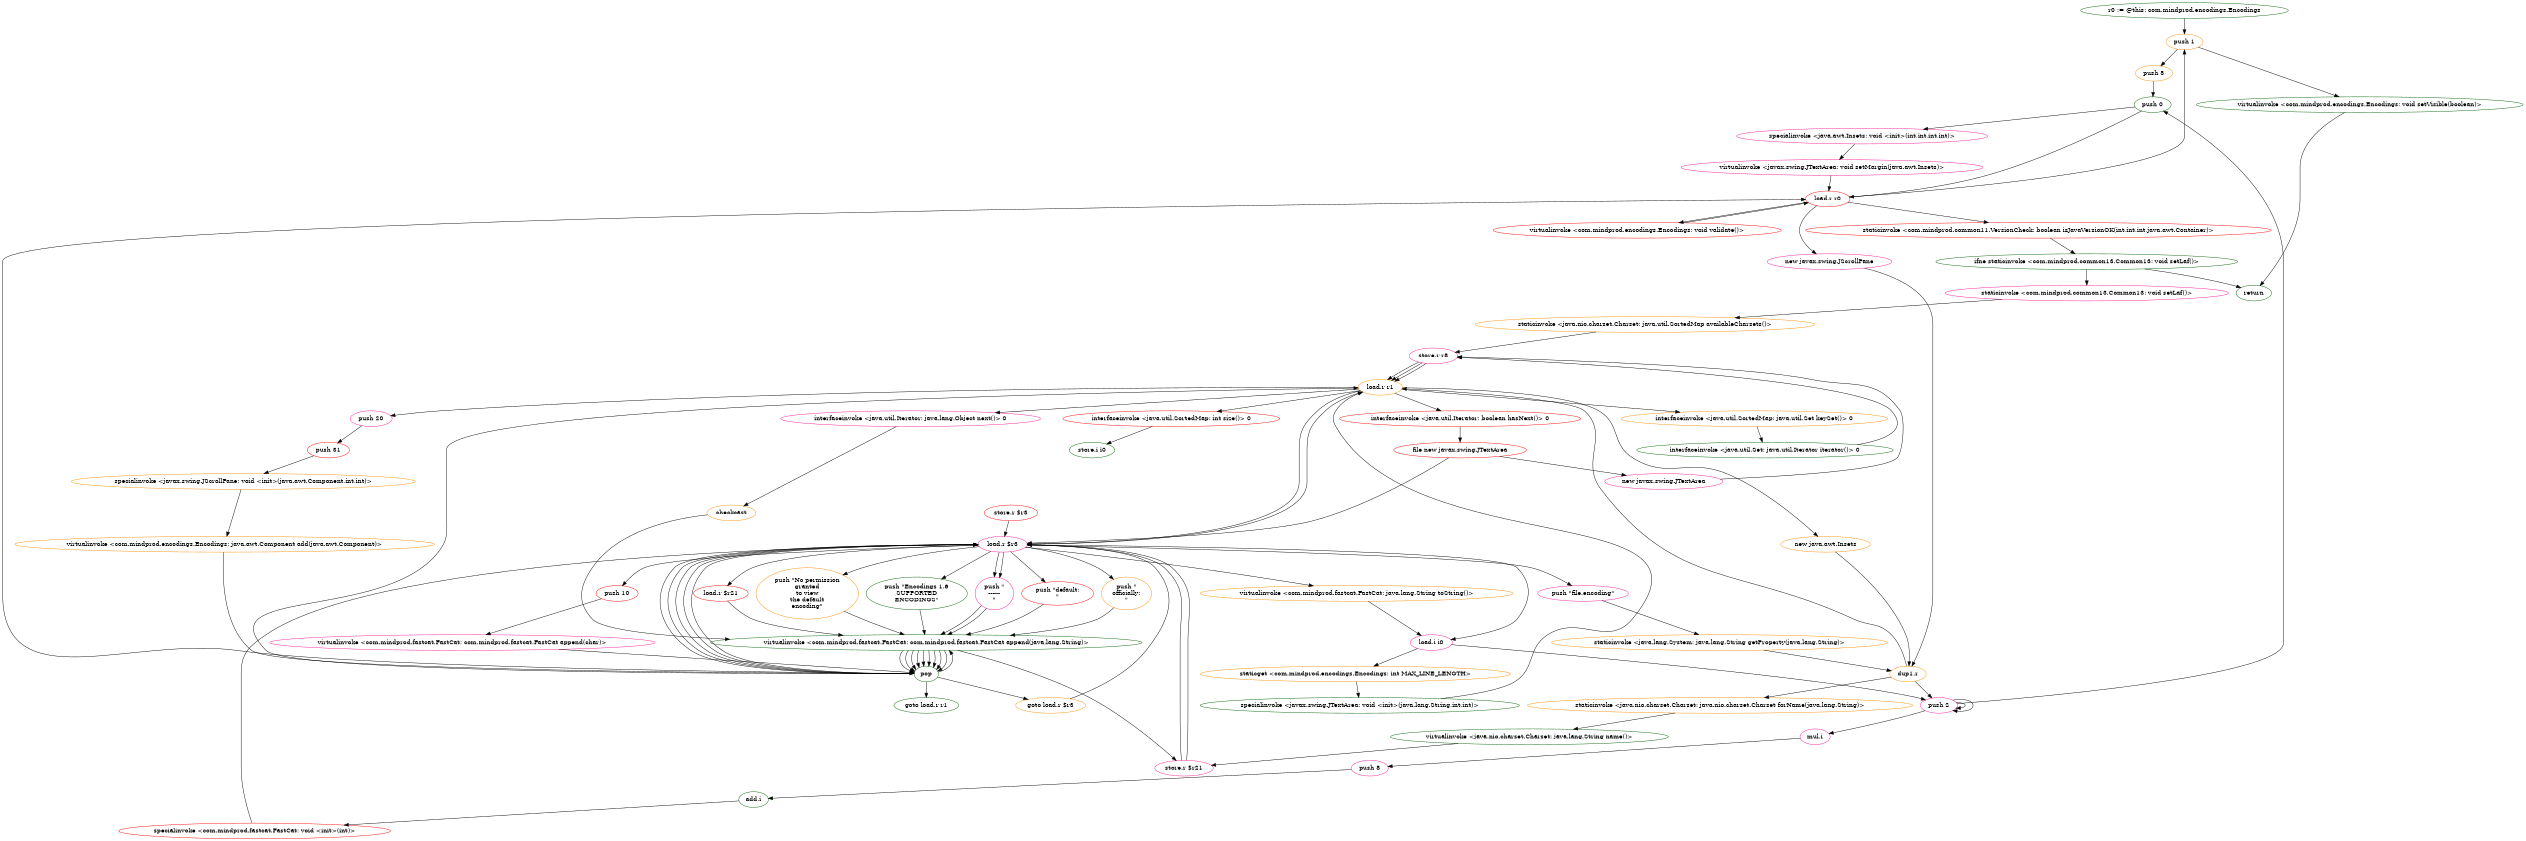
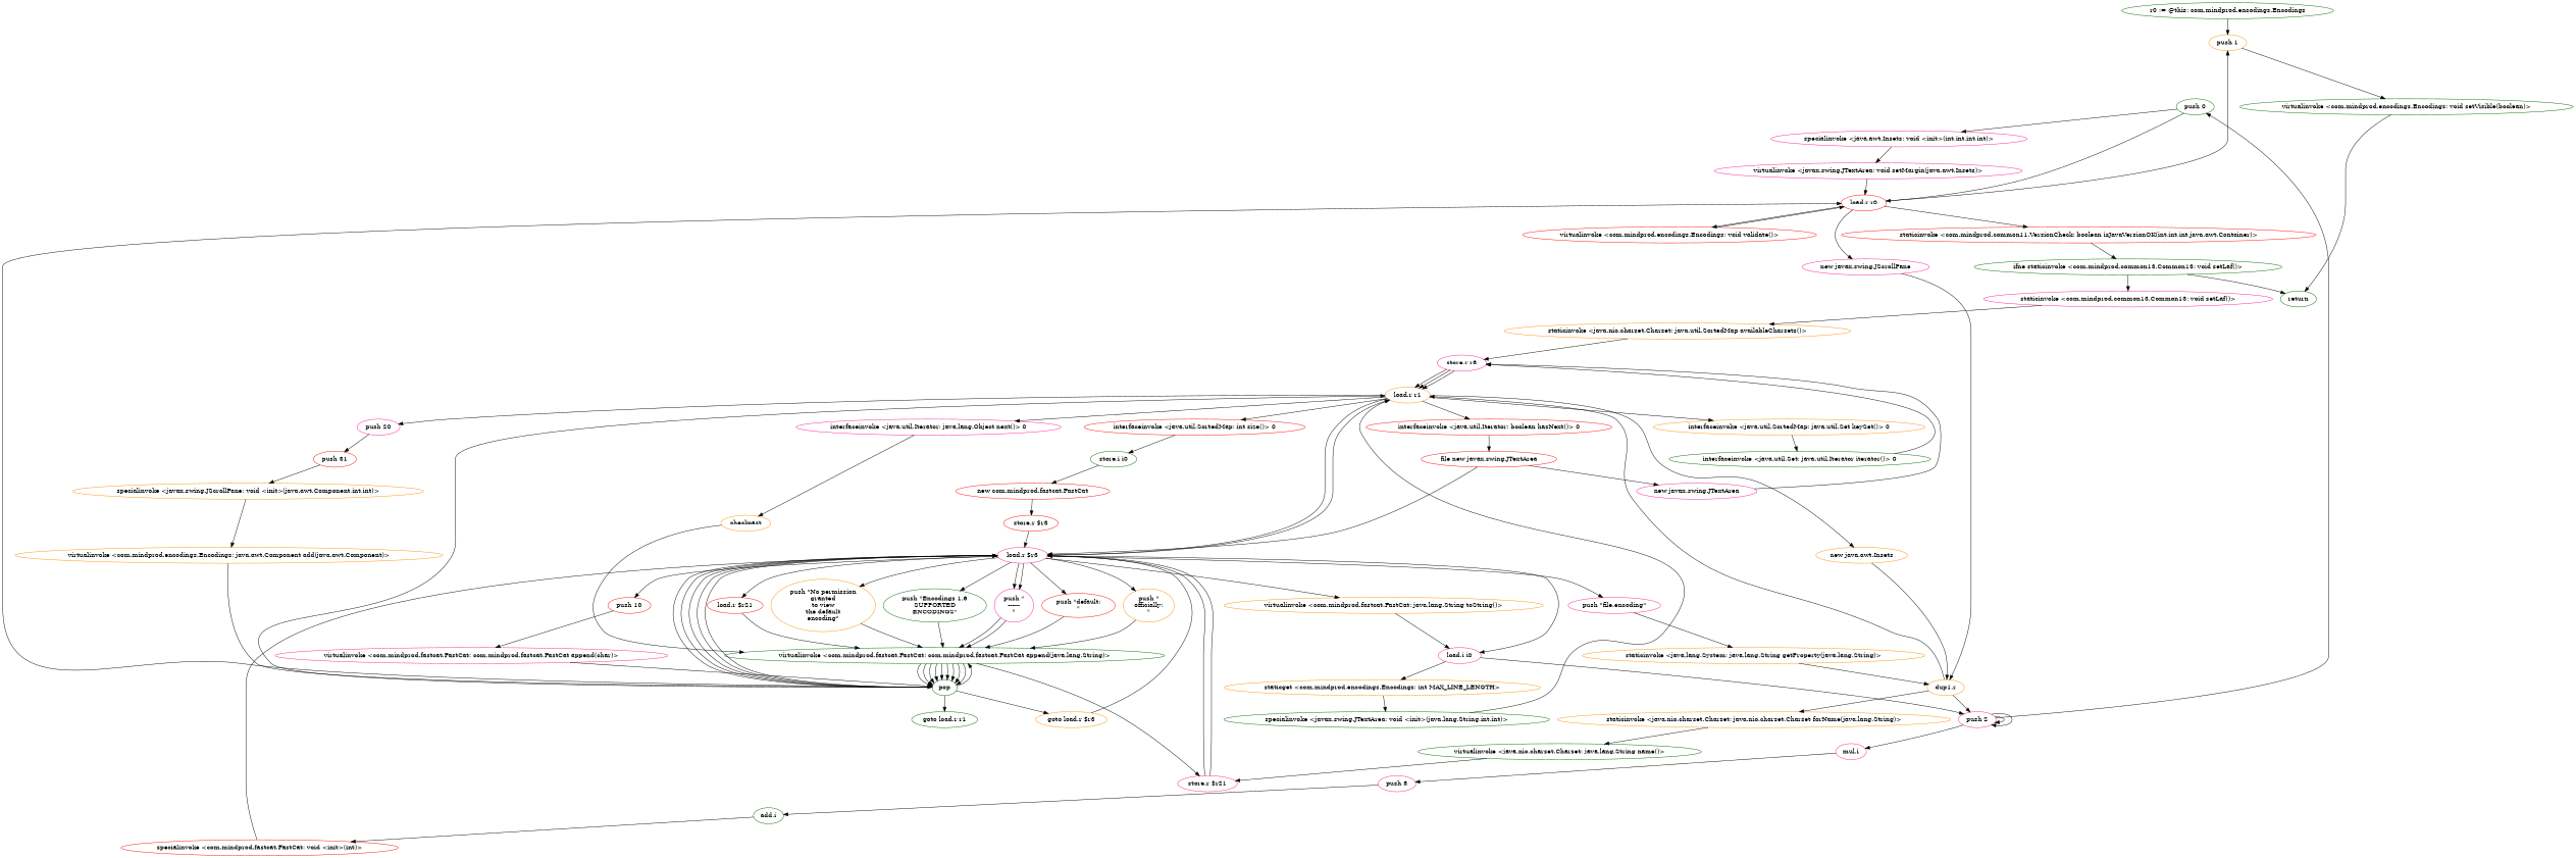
  digraph {
    node [color=darkorange]
    "r0 := @this: com.mindprod.encodings.Encodings" [color=darkgreen]
    "push 1"
-   "push 5"
    "virtualinvoke <com.mindprod.encodings.Encodings: void setVisible(boolean)>" [color=darkgreen]
    "push 0" [color=darkgreen]
    return [color=darkgreen]
    "load.r r0" [color=red]
    "specialinvoke <java.awt.Insets: void <init>(int,int,int,int)>" [color=deeppink]
    "staticinvoke <com.mindprod.common11.VersionCheck: boolean isJavaVersionOK(int,int,int,java.awt.Container)>" [color=red]
    "new javax.swing.JScrollPane" [color=deeppink]
    "virtualinvoke <com.mindprod.encodings.Encodings: void validate()>" [color=red]
    "virtualinvoke <javax.swing.JTextArea: void setMargin(java.awt.Insets)>" [color=deeppink]
    "ifne staticinvoke <com.mindprod.common13.Common13: void setLaf()>" [color=darkgreen]
    "dup1.r"
    "staticinvoke <com.mindprod.common13.Common13: void setLaf()>" [color=deeppink]
    "staticinvoke <java.nio.charset.Charset: java.util.SortedMap availableCharsets()>"
    n17 [color=deeppink label="store.r r8"]
    "load.r r1"
    "interfaceinvoke <java.util.SortedMap: int size()> 0" [color=red]
    "load.r $r3" [color=deeppink]
    "interfaceinvoke <java.util.SortedMap: java.util.Set keySet()> 0"
    "interfaceinvoke <java.util.Iterator: boolean hasNext()> 0" [color=red]
    "interfaceinvoke <java.util.Iterator: java.lang.Object next()> 0" [color=deeppink]
    "new java.awt.Insets"
    "push 20" [color=deeppink]
    "store.i i0" [color=darkgreen]
    "load.i i0" [color=deeppink]
    "push \"Encodings 1.6\nSUPPORTED\nENCODINGS\"" [color=darkgreen]
    "push \"\n------\n\"" [color=deeppink]
    "push \"file.encoding\"" [color=deeppink]
    "push \"default:\n\"" [color=red]
    "push \"\nofficially:\n\""
    "load.r $r21" [color=red]
    "push 10" [color=red]
    "virtualinvoke <com.mindprod.fastcat.FastCat: java.lang.String toString()>"
    "push \"No permission\ngranted\nto view\nthe default\nencoding\""
    "interfaceinvoke <java.util.Set: java.util.Iterator iterator()> 0" [color=darkgreen]
    n38 [color=red label="file new javax.swing.JTextArea"]
    checkcast
    "push 31" [color=red]
+   "new com.mindprod.fastcat.FastCat" [color=red]
    "store.r $r3" [color=red]
    "push 2" [color=deeppink]
    "staticget <com.mindprod.encodings.Encodings: int MAX_LINE_LENGTH>"
    "virtualinvoke <com.mindprod.fastcat.FastCat: com.mindprod.fastcat.FastCat append(java.lang.String)>" [color=darkgreen]
    "staticinvoke <java.lang.System: java.lang.String getProperty(java.lang.String)>"
    "virtualinvoke <com.mindprod.fastcat.FastCat: com.mindprod.fastcat.FastCat append(char)>" [color=deeppink]
    "mul.i" [color=deeppink]
    "specialinvoke <javax.swing.JTextArea: void <init>(java.lang.String,int,int)>" [color=darkgreen]
    "push 8" [color=deeppink]
    "add.i" [color=darkgreen]
    "specialinvoke <com.mindprod.fastcat.FastCat: void <init>(int)>" [color=red]
    pop [color=darkgreen]
    "store.r $r21" [color=deeppink]
    "goto load.r $r3"
    "goto load.r r1" [color=darkgreen]
    "staticinvoke <java.nio.charset.Charset: java.nio.charset.Charset forName(java.lang.String)>"
    "virtualinvoke <java.nio.charset.Charset: java.lang.String name()>" [color=darkgreen]
    "new javax.swing.JTextArea" [color=deeppink]
    "specialinvoke <javax.swing.JScrollPane: void <init>(java.awt.Component,int,int)>"
    "virtualinvoke <com.mindprod.encodings.Encodings: java.awt.Component add(java.awt.Component)>"
    "r0 := @this: com.mindprod.encodings.Encodings" -> "push 1"
-   "push 1" -> "push 5"
    "push 1" -> "virtualinvoke <com.mindprod.encodings.Encodings: void setVisible(boolean)>"
-   "push 5" -> "push 0"
    "virtualinvoke <com.mindprod.encodings.Encodings: void setVisible(boolean)>" -> return
    "push 0" -> "load.r r0"
    "push 0" -> "specialinvoke <java.awt.Insets: void <init>(int,int,int,int)>"
    "load.r r0" -> "push 1"
    "load.r r0" -> "staticinvoke <com.mindprod.common11.VersionCheck: boolean isJavaVersionOK(int,int,int,java.awt.Container)>"
    "load.r r0" -> "new javax.swing.JScrollPane"
    "load.r r0" -> "virtualinvoke <com.mindprod.encodings.Encodings: void validate()>"
    "specialinvoke <java.awt.Insets: void <init>(int,int,int,int)>" -> "virtualinvoke <javax.swing.JTextArea: void setMargin(java.awt.Insets)>"
    "staticinvoke <com.mindprod.common11.VersionCheck: boolean isJavaVersionOK(int,int,int,java.awt.Container)>" -> "ifne staticinvoke <com.mindprod.common13.Common13: void setLaf()>"
    "new javax.swing.JScrollPane" -> "dup1.r"
    "virtualinvoke <com.mindprod.encodings.Encodings: void validate()>" -> "load.r r0"
    "virtualinvoke <javax.swing.JTextArea: void setMargin(java.awt.Insets)>" -> "load.r r0"
    "ifne staticinvoke <com.mindprod.common13.Common13: void setLaf()>" -> return
    "ifne staticinvoke <com.mindprod.common13.Common13: void setLaf()>" -> "staticinvoke <com.mindprod.common13.Common13: void setLaf()>"
    "dup1.r" -> "load.r r1"
    "dup1.r" -> "push 2"
    "dup1.r" -> "staticinvoke <java.nio.charset.Charset: java.nio.charset.Charset forName(java.lang.String)>"
    "staticinvoke <com.mindprod.common13.Common13: void setLaf()>" -> "staticinvoke <java.nio.charset.Charset: java.util.SortedMap availableCharsets()>"
    "staticinvoke <java.nio.charset.Charset: java.util.SortedMap availableCharsets()>" -> n17
    n17 -> "load.r r1"
    n17 -> "load.r r1"
    n17 -> "load.r r1"
    "load.r r1" -> "interfaceinvoke <java.util.SortedMap: int size()> 0"
    "load.r r1" -> "load.r $r3"
    "load.r r1" -> "interfaceinvoke <java.util.SortedMap: java.util.Set keySet()> 0"
    "load.r r1" -> "interfaceinvoke <java.util.Iterator: boolean hasNext()> 0"
    "load.r r1" -> "interfaceinvoke <java.util.Iterator: java.lang.Object next()> 0"
    "load.r r1" -> "new java.awt.Insets"
    "load.r r1" -> "push 20"
    "interfaceinvoke <java.util.SortedMap: int size()> 0" -> "store.i i0"
    "load.r $r3" -> "load.r r1"
    "load.r $r3" -> "load.i i0"
    "load.r $r3" -> "push \"Encodings 1.6\nSUPPORTED\nENCODINGS\""
    "load.r $r3" -> "push \"\n------\n\""
    "load.r $r3" -> "push \"\n------\n\""
    "load.r $r3" -> "push \"file.encoding\""
    "load.r $r3" -> "push \"default:\n\""
    "load.r $r3" -> "push \"\nofficially:\n\""
    "load.r $r3" -> "load.r $r21"
    "load.r $r3" -> "push 10"
    "load.r $r3" -> "virtualinvoke <com.mindprod.fastcat.FastCat: java.lang.String toString()>"
    "load.r $r3" -> "push \"No permission\ngranted\nto view\nthe default\nencoding\""
    "interfaceinvoke <java.util.SortedMap: java.util.Set keySet()> 0" -> "interfaceinvoke <java.util.Set: java.util.Iterator iterator()> 0"
    "interfaceinvoke <java.util.Iterator: boolean hasNext()> 0" -> n38
    "interfaceinvoke <java.util.Iterator: java.lang.Object next()> 0" -> checkcast
    "new java.awt.Insets" -> "dup1.r"
    "push 20" -> "push 31"
+   "store.i i0" -> "new com.mindprod.fastcat.FastCat"
    "load.i i0" -> "push 2"
    "load.i i0" -> "staticget <com.mindprod.encodings.Encodings: int MAX_LINE_LENGTH>"
    "push \"Encodings 1.6\nSUPPORTED\nENCODINGS\"" -> "virtualinvoke <com.mindprod.fastcat.FastCat: com.mindprod.fastcat.FastCat append(java.lang.String)>"
    "push \"\n------\n\"" -> "virtualinvoke <com.mindprod.fastcat.FastCat: com.mindprod.fastcat.FastCat append(java.lang.String)>"
    "push \"\n------\n\"" -> "virtualinvoke <com.mindprod.fastcat.FastCat: com.mindprod.fastcat.FastCat append(java.lang.String)>"
    "push \"file.encoding\"" -> "staticinvoke <java.lang.System: java.lang.String getProperty(java.lang.String)>"
    "push \"default:\n\"" -> "virtualinvoke <com.mindprod.fastcat.FastCat: com.mindprod.fastcat.FastCat append(java.lang.String)>"
    "push \"\nofficially:\n\"" -> "virtualinvoke <com.mindprod.fastcat.FastCat: com.mindprod.fastcat.FastCat append(java.lang.String)>"
    "load.r $r21" -> "virtualinvoke <com.mindprod.fastcat.FastCat: com.mindprod.fastcat.FastCat append(java.lang.String)>"
    "push 10" -> "virtualinvoke <com.mindprod.fastcat.FastCat: com.mindprod.fastcat.FastCat append(char)>"
    "virtualinvoke <com.mindprod.fastcat.FastCat: java.lang.String toString()>" -> "load.i i0"
    "push \"No permission\ngranted\nto view\nthe default\nencoding\"" -> "virtualinvoke <com.mindprod.fastcat.FastCat: com.mindprod.fastcat.FastCat append(java.lang.String)>"
    "interfaceinvoke <java.util.Set: java.util.Iterator iterator()> 0" -> n17
    n38 -> "load.r $r3"
    n38 -> "new javax.swing.JTextArea"
    checkcast -> "virtualinvoke <com.mindprod.fastcat.FastCat: com.mindprod.fastcat.FastCat append(java.lang.String)>"
    "push 31" -> "specialinvoke <javax.swing.JScrollPane: void <init>(java.awt.Component,int,int)>"
+   "new com.mindprod.fastcat.FastCat" -> "store.r $r3"
    "store.r $r3" -> "load.r $r3"
    "push 2" -> "push 0"
    "push 2" -> "push 2"
    "push 2" -> "push 2"
    "push 2" -> "mul.i"
    "staticget <com.mindprod.encodings.Encodings: int MAX_LINE_LENGTH>" -> "specialinvoke <javax.swing.JTextArea: void <init>(java.lang.String,int,int)>"
    "virtualinvoke <com.mindprod.fastcat.FastCat: com.mindprod.fastcat.FastCat append(java.lang.String)>" -> pop
    "virtualinvoke <com.mindprod.fastcat.FastCat: com.mindprod.fastcat.FastCat append(java.lang.String)>" -> pop
    "virtualinvoke <com.mindprod.fastcat.FastCat: com.mindprod.fastcat.FastCat append(java.lang.String)>" -> pop
    "virtualinvoke <com.mindprod.fastcat.FastCat: com.mindprod.fastcat.FastCat append(java.lang.String)>" -> pop
    "virtualinvoke <com.mindprod.fastcat.FastCat: com.mindprod.fastcat.FastCat append(java.lang.String)>" -> pop
    "virtualinvoke <com.mindprod.fastcat.FastCat: com.mindprod.fastcat.FastCat append(java.lang.String)>" -> pop
    "virtualinvoke <com.mindprod.fastcat.FastCat: com.mindprod.fastcat.FastCat append(java.lang.String)>" -> pop
    "virtualinvoke <com.mindprod.fastcat.FastCat: com.mindprod.fastcat.FastCat append(java.lang.String)>" -> pop
    "virtualinvoke <com.mindprod.fastcat.FastCat: com.mindprod.fastcat.FastCat append(java.lang.String)>" -> pop
    "virtualinvoke <com.mindprod.fastcat.FastCat: com.mindprod.fastcat.FastCat append(java.lang.String)>" -> "store.r $r21"
    "staticinvoke <java.lang.System: java.lang.String getProperty(java.lang.String)>" -> "dup1.r"
    "virtualinvoke <com.mindprod.fastcat.FastCat: com.mindprod.fastcat.FastCat append(char)>" -> pop
    "mul.i" -> "push 8"
    "specialinvoke <javax.swing.JTextArea: void <init>(java.lang.String,int,int)>" -> "load.r r1"
    "push 8" -> "add.i"
    "add.i" -> "specialinvoke <com.mindprod.fastcat.FastCat: void <init>(int)>"
    "specialinvoke <com.mindprod.fastcat.FastCat: void <init>(int)>" -> "load.r $r3"
    pop -> "load.r r0"
    pop -> "load.r r1"
    pop -> "load.r $r3"
    pop -> "load.r $r3"
    pop -> "load.r $r3"
    pop -> "load.r $r3"
    pop -> "load.r $r3"
    pop -> "virtualinvoke <com.mindprod.fastcat.FastCat: com.mindprod.fastcat.FastCat append(java.lang.String)>"
    pop -> "goto load.r $r3"
    pop -> "goto load.r r1"
    "store.r $r21" -> "load.r $r3"
    "store.r $r21" -> "load.r $r3"
    "goto load.r $r3" -> "load.r $r3"
    "staticinvoke <java.nio.charset.Charset: java.nio.charset.Charset forName(java.lang.String)>" -> "virtualinvoke <java.nio.charset.Charset: java.lang.String name()>"
    "virtualinvoke <java.nio.charset.Charset: java.lang.String name()>" -> "store.r $r21"
    "new javax.swing.JTextArea" -> n17
    "specialinvoke <javax.swing.JScrollPane: void <init>(java.awt.Component,int,int)>" -> "virtualinvoke <com.mindprod.encodings.Encodings: java.awt.Component add(java.awt.Component)>"
    "virtualinvoke <com.mindprod.encodings.Encodings: java.awt.Component add(java.awt.Component)>" -> pop
  }
